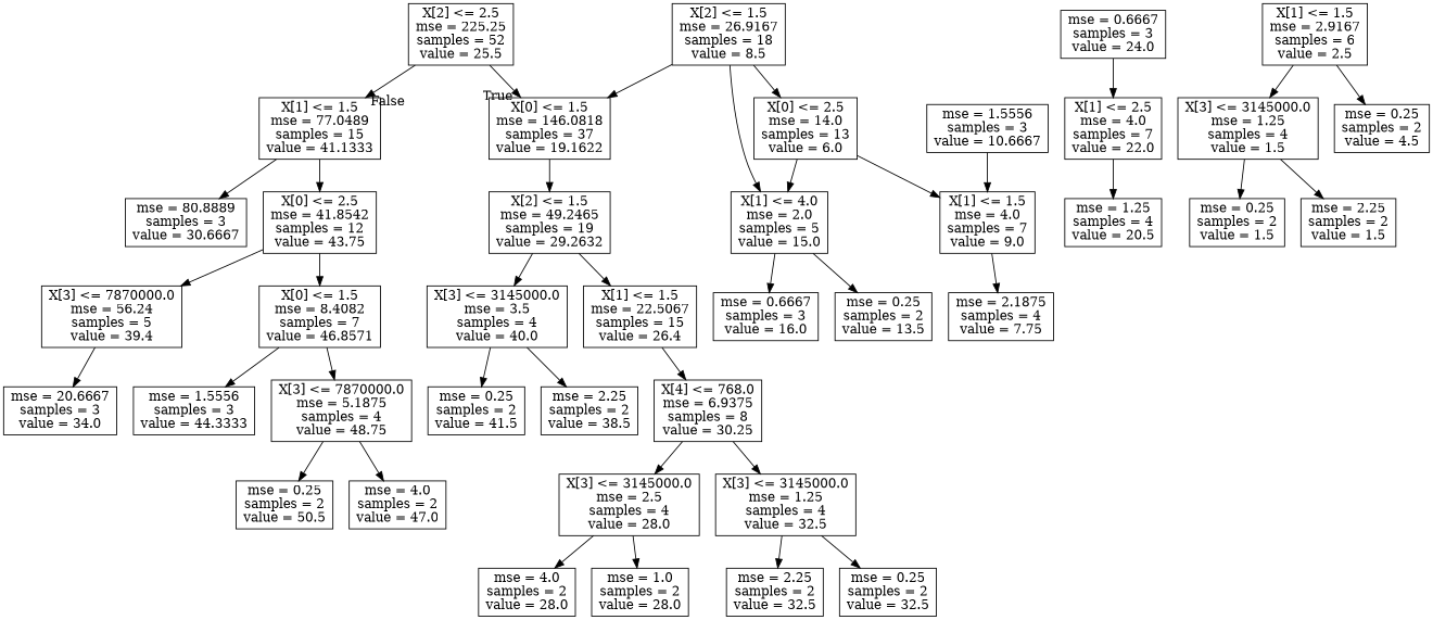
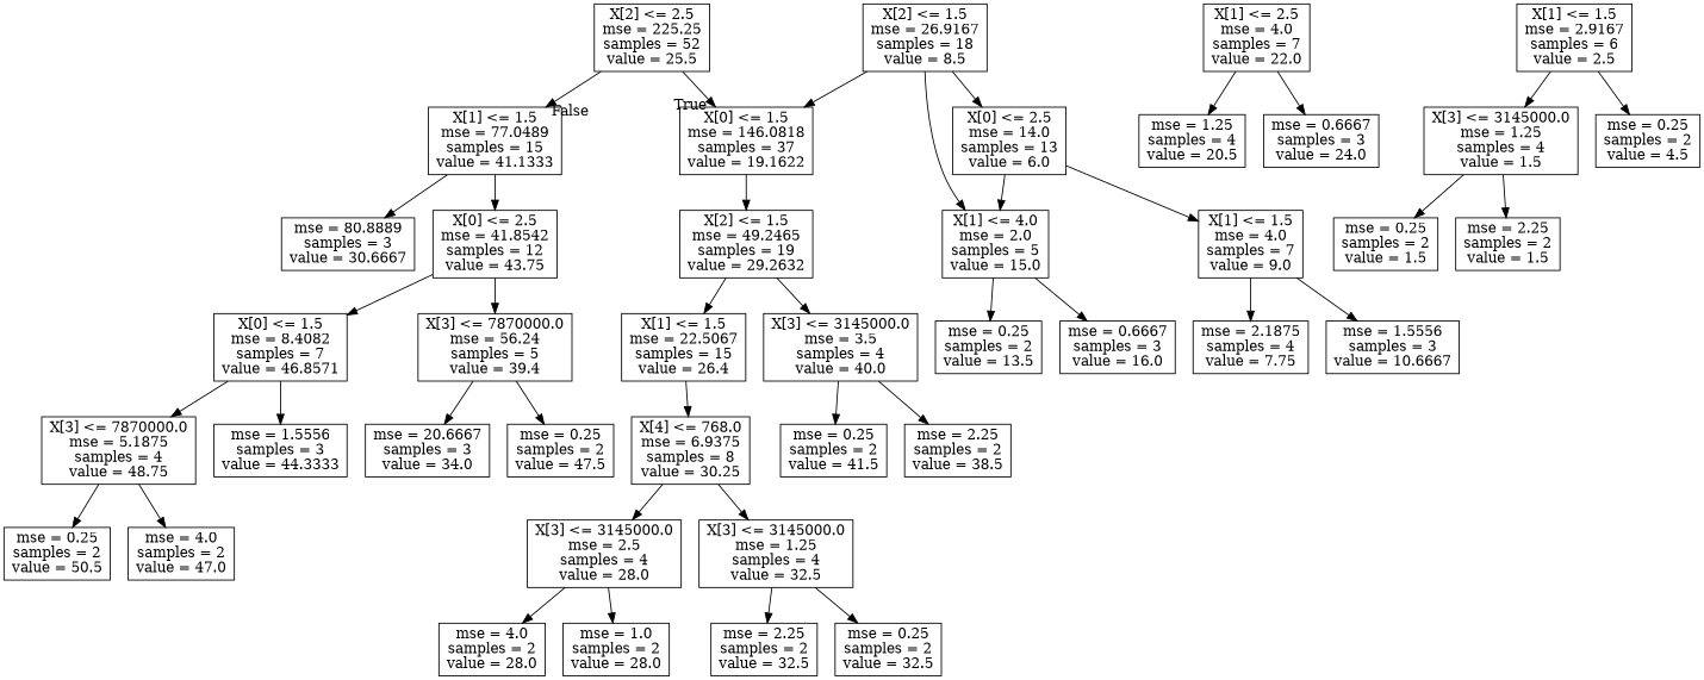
  digraph {
    node [shape=box]
    n1 [label="X[2] <= 2.5\nmse = 225.25\nsamples = 52\nvalue = 25.5"]
    n2 [label="X[0] <= 1.5\nmse = 146.0818\nsamples = 37\nvalue = 19.1622"]
    n3 [label="X[1] <= 1.5\nmse = 77.0489\nsamples = 15\nvalue = 41.1333"]
    n4 [label="X[2] <= 1.5\nmse = 49.2465\nsamples = 19\nvalue = 29.2632"]
    n5 [label="mse = 80.8889\nsamples = 3\nvalue = 30.6667"]
    n6 [label="X[0] <= 2.5\nmse = 41.8542\nsamples = 12\nvalue = 43.75"]
    n7 [label="X[1] <= 1.5\nmse = 22.5067\nsamples = 15\nvalue = 26.4"]
    n8 [label="X[3] <= 3145000.0\nmse = 3.5\nsamples = 4\nvalue = 40.0"]
    n9 [label="X[2] <= 1.5\nmse = 26.9167\nsamples = 18\nvalue = 8.5"]
    n10 [label="X[0] <= 2.5\nmse = 14.0\nsamples = 13\nvalue = 6.0"]
    n11 [label="X[1] <= 4.0\nmse = 2.0\nsamples = 5\nvalue = 15.0"]
    n12 [label="X[4] <= 768.0\nmse = 6.9375\nsamples = 8\nvalue = 30.25"]
    n13 [label="mse = 2.25\nsamples = 2\nvalue = 38.5"]
    n14 [label="mse = 0.25\nsamples = 2\nvalue = 41.5"]
    n15 [label="X[3] <= 3145000.0\nmse = 2.5\nsamples = 4\nvalue = 28.0"]
    n16 [label="X[3] <= 3145000.0\nmse = 1.25\nsamples = 4\nvalue = 32.5"]
    n17 [label="X[1] <= 2.5\nmse = 4.0\nsamples = 7\nvalue = 22.0"]
    n18 [label="mse = 1.25\nsamples = 4\nvalue = 20.5"]
    n19 [label="mse = 0.6667\nsamples = 3\nvalue = 24.0"]
    n20 [label="mse = 4.0\nsamples = 2\nvalue = 28.0"]
    n21 [label="mse = 1.0\nsamples = 2\nvalue = 28.0"]
    n22 [label="mse = 2.25\nsamples = 2\nvalue = 32.5"]
    n23 [label="mse = 0.25\nsamples = 2\nvalue = 32.5"]
    n24 [label="X[1] <= 1.5\nmse = 4.0\nsamples = 7\nvalue = 9.0"]
    n25 [label="mse = 0.25\nsamples = 2\nvalue = 13.5"]
    n26 [label="mse = 0.6667\nsamples = 3\nvalue = 16.0"]
    n27 [label="mse = 2.1875\nsamples = 4\nvalue = 7.75"]
    n28 [label="mse = 1.5556\nsamples = 3\nvalue = 10.6667"]
    n29 [label="X[1] <= 1.5\nmse = 2.9167\nsamples = 6\nvalue = 2.5"]
    n30 [label="X[3] <= 3145000.0\nmse = 1.25\nsamples = 4\nvalue = 1.5"]
    n31 [label="mse = 0.25\nsamples = 2\nvalue = 4.5"]
    n32 [label="mse = 0.25\nsamples = 2\nvalue = 1.5"]
    n33 [label="mse = 2.25\nsamples = 2\nvalue = 1.5"]
    n34 [label="X[0] <= 1.5\nmse = 8.4082\nsamples = 7\nvalue = 46.8571"]
    n35 [label="X[3] <= 7870000.0\nmse = 56.24\nsamples = 5\nvalue = 39.4"]
    n36 [label="X[3] <= 7870000.0\nmse = 5.1875\nsamples = 4\nvalue = 48.75"]
    n37 [label="mse = 1.5556\nsamples = 3\nvalue = 44.3333"]
    n38 [label="mse = 20.6667\nsamples = 3\nvalue = 34.0"]
+   n39 [label="mse = 0.25\nsamples = 2\nvalue = 47.5"]
    n40 [label="mse = 0.25\nsamples = 2\nvalue = 50.5"]
    n41 [label="mse = 4.0\nsamples = 2\nvalue = 47.0"]
    n1 -> n2 [headlabel=True labelangle=45 labeldistance=2.5]
    n1 -> n3 [headlabel=False labelangle=-45 labeldistance=2.5]
    n2 -> n4
    n3 -> n5
    n3 -> n6
    n4 -> n7
    n4 -> n8
    n6 -> n34
    n6 -> n35
    n7 -> n12
    n8 -> n13
    n8 -> n14
    n9 -> n2
    n9 -> n10
    n9 -> n11
    n10 -> n11
    n10 -> n24
    n11 -> n25
    n11 -> n26
    n12 -> n15
    n12 -> n16
    n15 -> n20
    n15 -> n21
    n16 -> n22
    n16 -> n23
    n17 -> n18
-   n19 -> n17
+   n17 -> n19
    n24 -> n27
-   n28 -> n24
+   n24 -> n28
    n29 -> n30
    n29 -> n31
    n30 -> n32
    n30 -> n33
    n34 -> n36
    n34 -> n37
    n35 -> n38
+   n35 -> n39
    n36 -> n40
    n36 -> n41
  }
